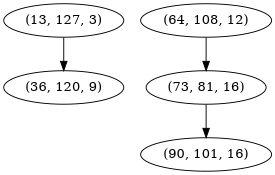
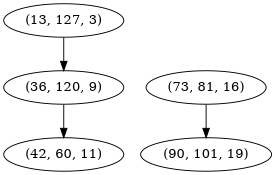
  digraph {
    "(13, 127, 3)"
    "(36, 120, 9)"
-   "(64, 108, 12)"
+   "(42, 60, 11)"
    "(73, 81, 16)"
-   "(90, 101, 16)"
+   "(90, 101, 16)" [label="(90, 101, 19)"]
    "(13, 127, 3)" -> "(36, 120, 9)"
-   "(64, 108, 12)" -> "(73, 81, 16)"
+   "(36, 120, 9)" -> "(42, 60, 11)"
    "(73, 81, 16)" -> "(90, 101, 16)"
  }
